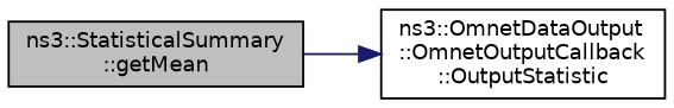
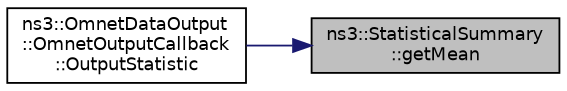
  digraph {
    rankdir=RL
    node [color=black fontname=Helvetica fontsize=10 shape=record style=filled]
    n1 [fillcolor=grey75 fontcolor=black height=0.2 label="ns3::StatisticalSummary\l::getMean" width=0.4]
    n2 [fillcolor=white height=0.2 label="ns3::OmnetDataOutput\l::OmnetOutputCallback\l::OutputStatistic" width=0.4]
-   n2 -> n1 [color=midnightblue dir=back fontname=Helvetica fontsize=10 labelfontname=Helvetica labelfontsize=10 style=solid]
+   n1 -> n2 [color=midnightblue dir=back fontname=Helvetica fontsize=10 labelfontname=Helvetica labelfontsize=10 style=solid]
  }
